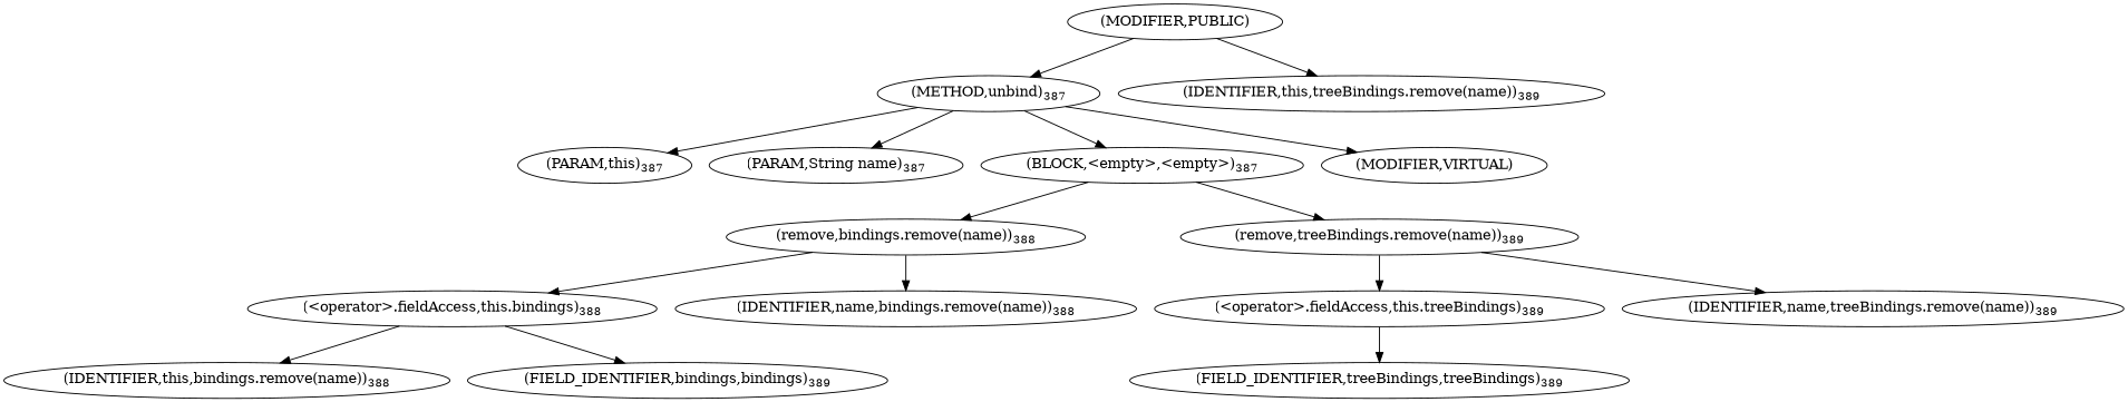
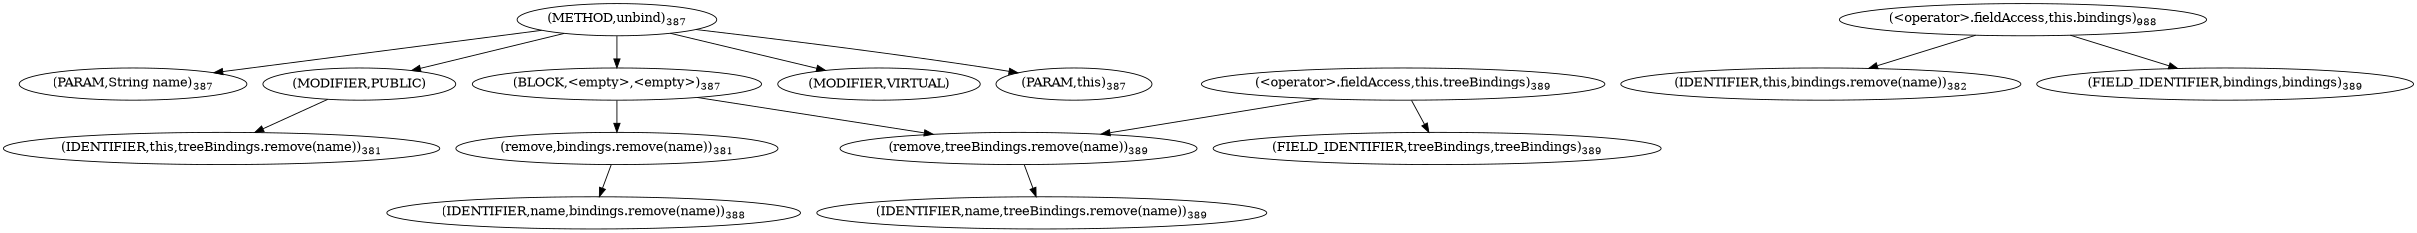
  digraph {
    n1 [label=<(METHOD,unbind)<SUB>387</SUB>>]
    n2 [label=<(PARAM,this)<SUB>387</SUB>>]
    n3 [label=<(PARAM,String name)<SUB>387</SUB>>]
    n4 [label=<(BLOCK,&lt;empty&gt;,&lt;empty&gt;)<SUB>387</SUB>>]
    n5 [label=<(MODIFIER,PUBLIC)>]
    n6 [label=<(MODIFIER,VIRTUAL)>]
-   n7 [label=<(remove,bindings.remove(name))<SUB>388</SUB>>]
+   n7 [label=<(remove,bindings.remove(name))<SUB>381</SUB>>]
    n8 [label=<(remove,treeBindings.remove(name))<SUB>389</SUB>>]
-   n9 [label=<(IDENTIFIER,this,treeBindings.remove(name))<SUB>389</SUB>>]
-   n10 [label=<(&lt;operator&gt;.fieldAccess,this.bindings)<SUB>388</SUB>>]
+   n9 [label=<(IDENTIFIER,this,treeBindings.remove(name))<SUB>381</SUB>>]
+   n10 [label=<(&lt;operator&gt;.fieldAccess,this.bindings)<SUB>988</SUB>>]
    n11 [label=<(IDENTIFIER,name,bindings.remove(name))<SUB>388</SUB>>]
    n12 [label=<(&lt;operator&gt;.fieldAccess,this.treeBindings)<SUB>389</SUB>>]
    n13 [label=<(IDENTIFIER,name,treeBindings.remove(name))<SUB>389</SUB>>]
-   n14 [label=<(IDENTIFIER,this,bindings.remove(name))<SUB>388</SUB>>]
+   n14 [label=<(IDENTIFIER,this,bindings.remove(name))<SUB>382</SUB>>]
    n15 [label=<(FIELD_IDENTIFIER,bindings,bindings)<SUB>389</SUB>>]
    n16 [label=<(FIELD_IDENTIFIER,treeBindings,treeBindings)<SUB>389</SUB>>]
    n1 -> n2
    n1 -> n3
    n1 -> n4
-   n5 -> n1
+   n1 -> n5
    n1 -> n6
    n4 -> n7
    n4 -> n8
    n5 -> n9
-   n7 -> n10
    n7 -> n11
-   n8 -> n12
+   n12 -> n8
    n8 -> n13
    n10 -> n14
    n10 -> n15
    n12 -> n16
  }
